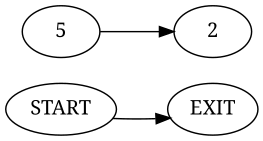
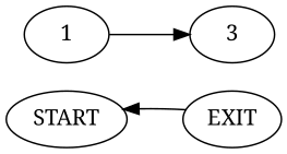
  digraph {
    fontname="Noto Serif"
    rankdir=LR
    node [fontname="Noto Serif"]
    edge [fontname="Noto Serif"]
    n1 [label=START]
    n2 [label=EXIT]
-   1 [label=5]
-   2
-   n1 -> n2
+   1
+   2 [label=3]
+   n2 -> n1
    1 -> 2
  }
